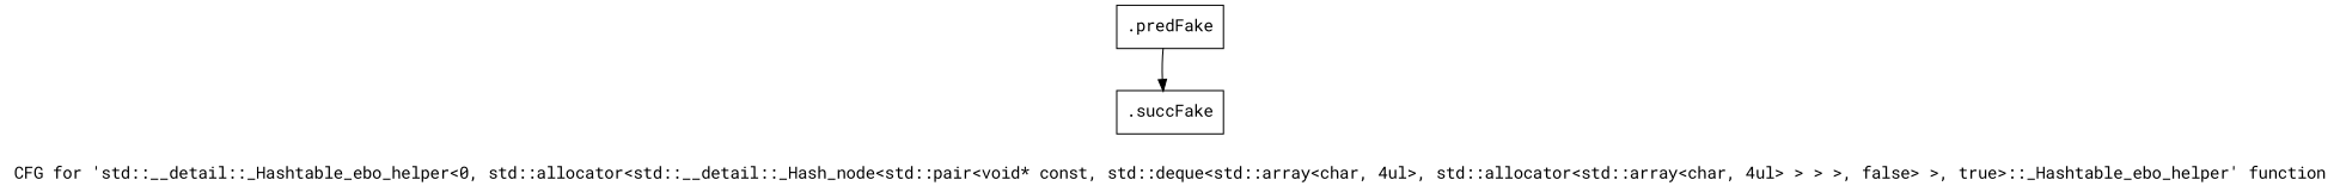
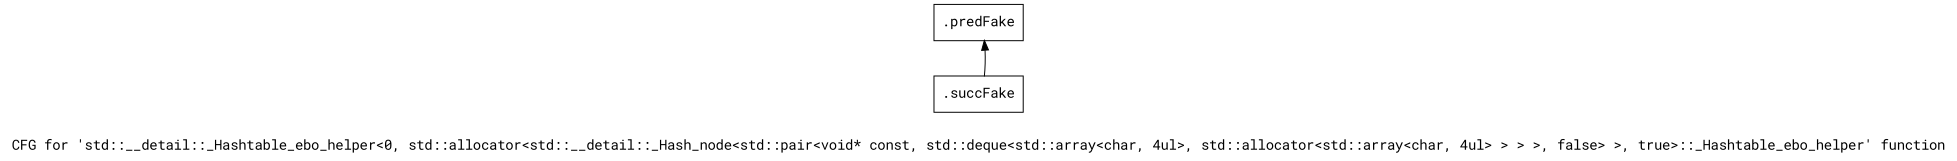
  digraph {
    label="CFG for 'std::__detail::_Hashtable_ebo_helper\<0, std::allocator\<std::__detail::_Hash_node\<std::pair\<void* const, std::deque\<std::array\<char, 4ul\>, std::allocator\<std::array\<char, 4ul\> \> \> \>, false\> \>, true\>::_Hashtable_ebo_helper' function"
    fontname="Roboto Mono"
    node [shape=record fontname="Roboto Mono"]
    n1 [label="{.predFake}"]
    n2 [filename="/usr/vitis/Vitis_HLS/2020.2/tps/lnx64/gcc-6.2.0/lib/gcc/x86_64-pc-linux-gnu/6.2.0/../../../../include/c++/6.2.0/bits/hashtable_policy.h" label="{.succFake}" linenumber=974]
-   n1 -> n2 [execusionnum=1 filename="/usr/vitis/Vitis_HLS/2020.2/tps/lnx64/gcc-6.2.0/lib/gcc/x86_64-pc-linux-gnu/6.2.0/../../../../include/c++/6.2.0/bits/hashtable_policy.h" fontname="Roboto Mono"]
+   n2 -> n1 [execusionnum=1 filename="/usr/vitis/Vitis_HLS/2020.2/tps/lnx64/gcc-6.2.0/lib/gcc/x86_64-pc-linux-gnu/6.2.0/../../../../include/c++/6.2.0/bits/hashtable_policy.h" fontname="Roboto Mono"]
  }
